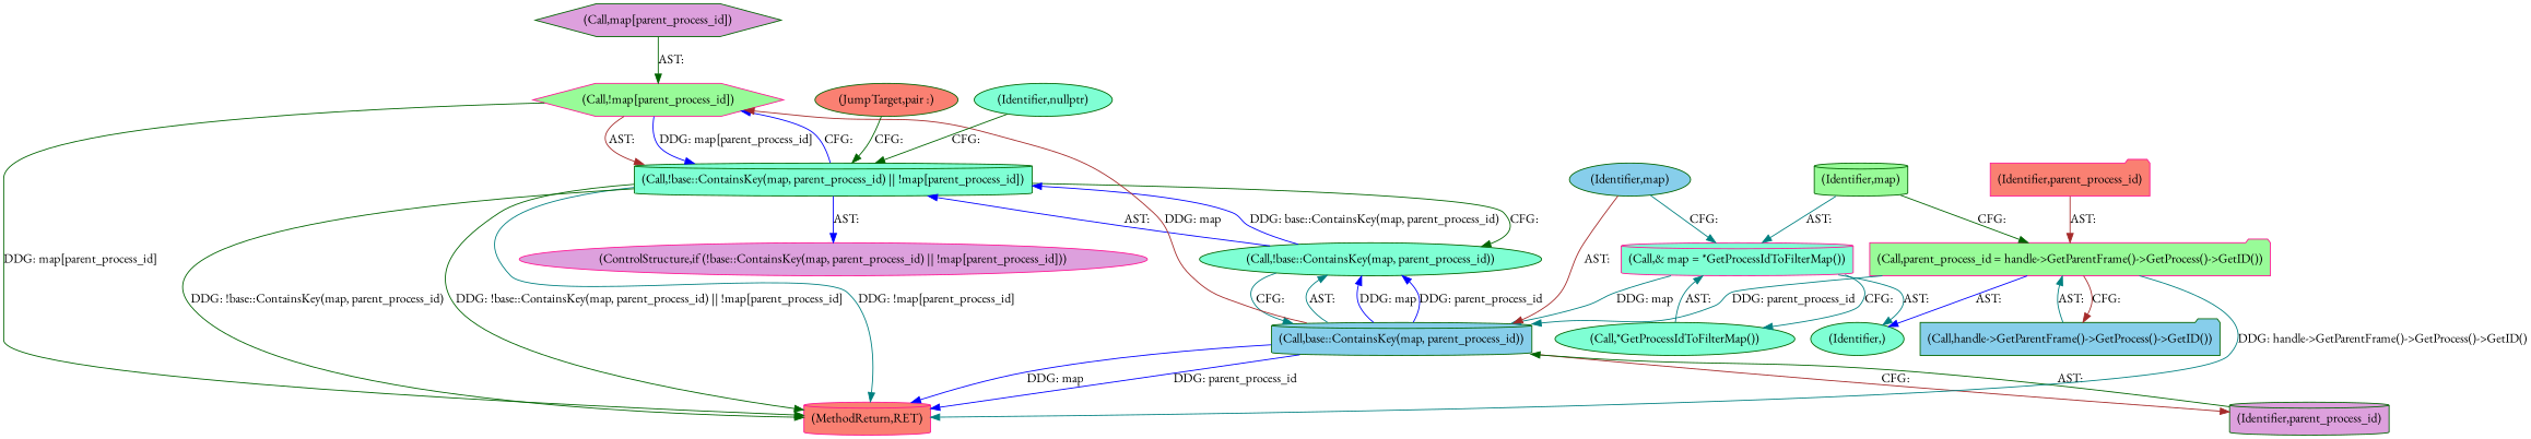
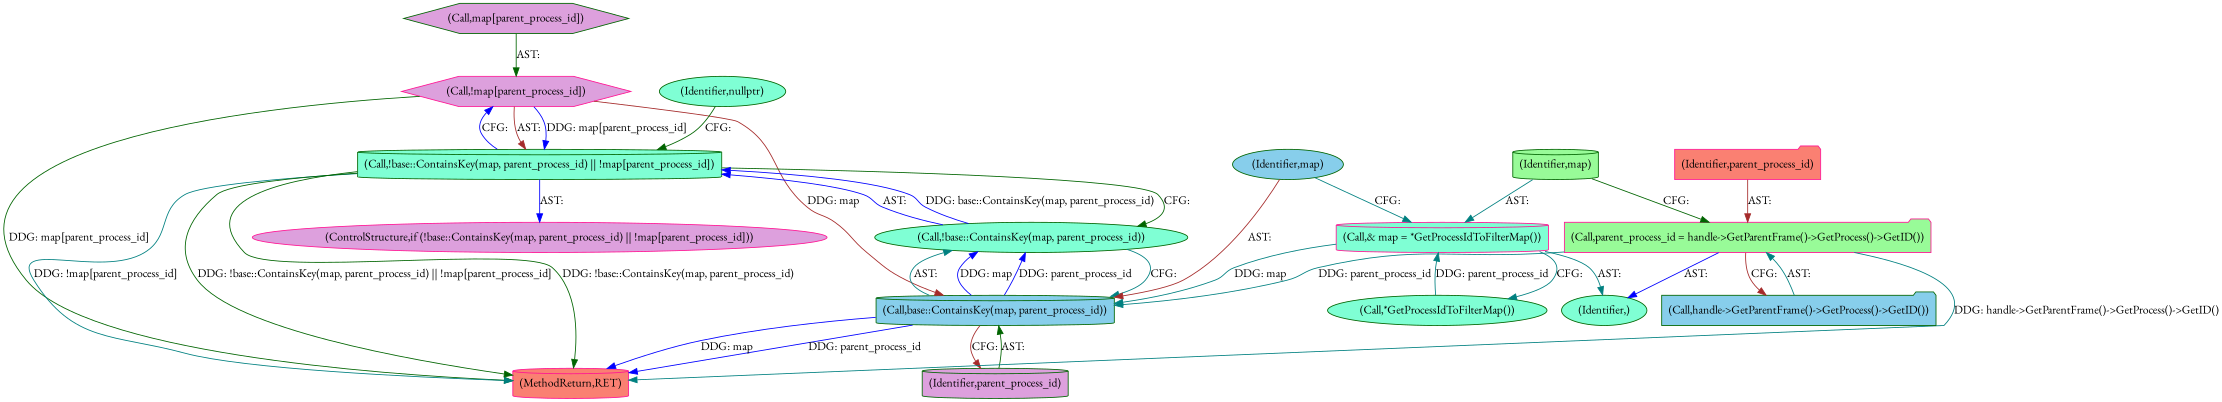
  digraph {
    fontname="EB Garamond"
    node [color=darkgreen fillcolor=aquamarine fontname="EB Garamond" shape=ellipse style=filled]
    edge [color=teal fontname="EB Garamond"]
-   n1 [color=deeppink fillcolor=palegreen label="(Call,!map[parent_process_id])" shape=hexagon]
+   n1 [color=deeppink fillcolor=plum label="(Call,!map[parent_process_id])" shape=hexagon]
    n2 [label="(Call,!base::ContainsKey(map, parent_process_id) || !map[parent_process_id])" shape=cylinder]
    n3 [color=deeppink fillcolor=salmon label="(MethodReturn,RET)" shape=cylinder]
    n4 [label="(Call,!base::ContainsKey(map, parent_process_id))"]
    n5 [color=deeppink fillcolor=plum label="(ControlStructure,if (!base::ContainsKey(map, parent_process_id) || !map[parent_process_id]))"]
    n6 [fillcolor=plum label="(Call,map[parent_process_id])" shape=hexagon]
    n7 [fillcolor=skyblue label="(Call,base::ContainsKey(map, parent_process_id))" shape=cylinder]
    n8 [fillcolor=plum label="(Identifier,parent_process_id)" shape=cylinder]
    n9 [color=deeppink label="(Call,& map = *GetProcessIdToFilterMap())" shape=cylinder]
    n10 [label="(Identifier,)"]
    n11 [label="(Call,*GetProcessIdToFilterMap())"]
    n12 [color=deeppink fillcolor=palegreen label="(Call,parent_process_id = handle->GetParentFrame()->GetProcess()->GetID())" shape=folder]
    n13 [fillcolor=skyblue label="(Call,handle->GetParentFrame()->GetProcess()->GetID())" shape=folder]
    n14 [color=deeppink fillcolor=salmon label="(Identifier,parent_process_id)" shape=folder]
-   n15 [fillcolor=salmon label="(JumpTarget,pair :)"]
    n16 [label="(Identifier,nullptr)"]
    n17 [fillcolor=skyblue label="(Identifier,map)"]
    n18 [fillcolor=palegreen label="(Identifier,map)" shape=cylinder]
    n1 -> n2 [color=brown label="AST: "]
    n1 -> n2 [color=blue label="DDG: map[parent_process_id]"]
    n1 -> n3 [color=darkgreen label="DDG: map[parent_process_id]"]
    n2 -> n1 [color=blue label="CFG: "]
    n2 -> n3 [label="DDG: !map[parent_process_id]"]
    n2 -> n3 [color=darkgreen label="DDG: !base::ContainsKey(map, parent_process_id) || !map[parent_process_id]"]
    n2 -> n3 [color=darkgreen label="DDG: !base::ContainsKey(map, parent_process_id)"]
    n2 -> n4 [color=darkgreen label="CFG: "]
    n2 -> n5 [color=blue label="AST: "]
    n4 -> n2 [color=blue label="AST: "]
    n4 -> n2 [color=blue label="DDG: base::ContainsKey(map, parent_process_id)"]
    n4 -> n7 [label="CFG: "]
    n6 -> n1 [color=darkgreen label="AST: "]
-   n7 -> n1 [color=brown label="DDG: map"]
+   n1 -> n7 [color=brown label="DDG: map"]
    n7 -> n3 [color=blue label="DDG: parent_process_id"]
    n7 -> n3 [color=blue label="DDG: map"]
    n7 -> n4 [label="AST: "]
    n7 -> n4 [color=blue label="DDG: map"]
    n7 -> n4 [color=blue label="DDG: parent_process_id"]
    n7 -> n8 [color=brown label="CFG: "]
    n8 -> n7 [color=darkgreen label="AST: "]
    n9 -> n7 [label="DDG: map"]
    n9 -> n10 [label="AST: "]
    n9 -> n11 [label="CFG: "]
-   n11 -> n9 [label="AST: "]
+   n11 -> n9 [label="DDG: parent_process_id"]
    n12 -> n3 [label="DDG: handle->GetParentFrame()->GetProcess()->GetID()"]
    n12 -> n7 [label="DDG: parent_process_id"]
    n12 -> n10 [color=blue label="AST: "]
    n12 -> n13 [color=brown label="CFG: "]
    n13 -> n12 [label="AST: "]
    n14 -> n12 [color=brown label="AST: "]
-   n15 -> n2 [color=darkgreen label="CFG: "]
    n16 -> n2 [color=darkgreen label="CFG: "]
    n17 -> n7 [color=brown label="AST: "]
    n17 -> n9 [label="CFG: "]
    n18 -> n9 [label="AST: "]
    n18 -> n12 [color=darkgreen label="CFG: "]
  }
